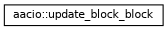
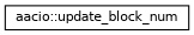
  digraph {
    rankdir=LR
-   n1 [color=black fillcolor=white fontname=Helvetica fontsize=10 height=0.2 label="aacio::update_block_block" shape=record style=filled width=0.4]
+   n1 [color=black fillcolor=white fontname=Helvetica fontsize=10 height=0.2 label="aacio::update_block_num" shape=record style=filled width=0.4]
  }
